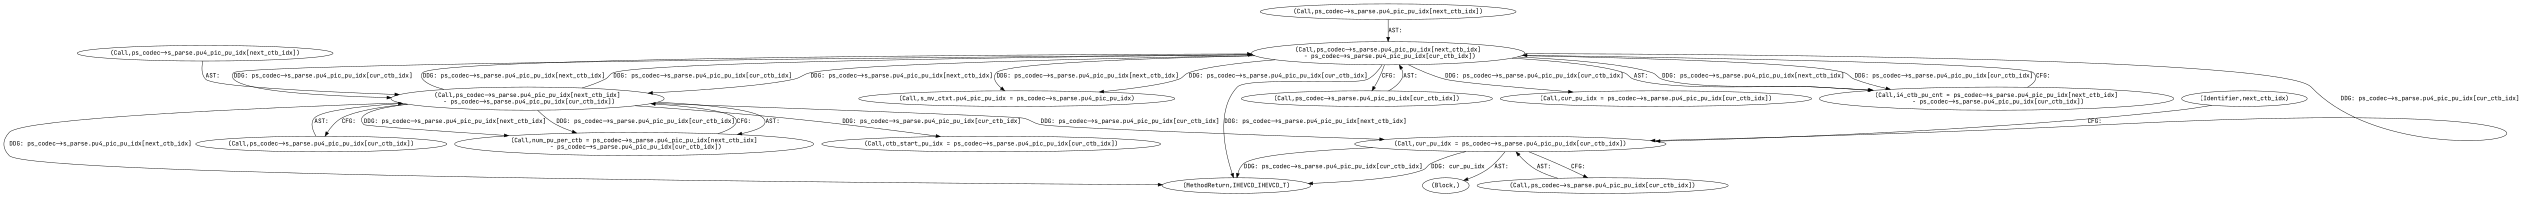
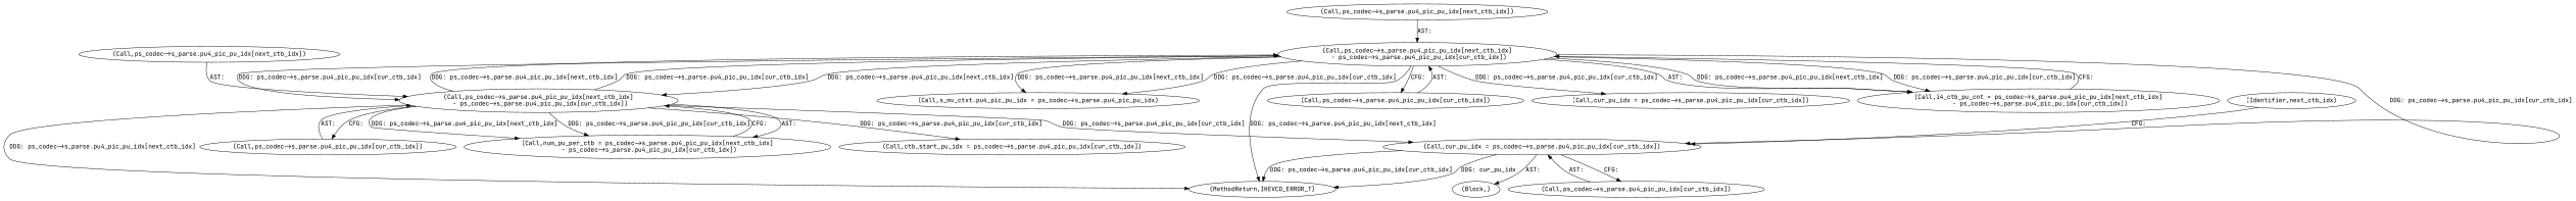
  digraph {
    fontname="JetBrains Mono"
    node [fontname="JetBrains Mono"]
    edge [fontname="JetBrains Mono"]
    n1 [label="(Call,cur_pu_idx = ps_codec->s_parse.pu4_pic_pu_idx[cur_ctb_idx])"]
    n2 [label="(Block,)"]
    n3 [label="(Call,ps_codec->s_parse.pu4_pic_pu_idx[cur_ctb_idx])"]
-   n4 [label="(MethodReturn,IHEVCD_IHEVCD_T)"]
+   n4 [label="(MethodReturn,IHEVCD_ERROR_T)"]
    n5 [label="(Call,ps_codec->s_parse.pu4_pic_pu_idx[next_ctb_idx]\n - ps_codec->s_parse.pu4_pic_pu_idx[cur_ctb_idx])"]
    n6 [label="(Call,ps_codec->s_parse.pu4_pic_pu_idx[next_ctb_idx]\n - ps_codec->s_parse.pu4_pic_pu_idx[cur_ctb_idx])"]
    n7 [label="(Call,s_mv_ctxt.pu4_pic_pu_idx = ps_codec->s_parse.pu4_pic_pu_idx)"]
    n8 [label="(Call,ps_codec->s_parse.pu4_pic_pu_idx[cur_ctb_idx])"]
    n9 [label="(Call,cur_pu_idx = ps_codec->s_parse.pu4_pic_pu_idx[cur_ctb_idx])"]
    n10 [label="(Call,i4_ctb_pu_cnt = ps_codec->s_parse.pu4_pic_pu_idx[next_ctb_idx]\n - ps_codec->s_parse.pu4_pic_pu_idx[cur_ctb_idx])"]
    n11 [label="(Call,ps_codec->s_parse.pu4_pic_pu_idx[cur_ctb_idx])"]
    n12 [label="(Call,ctb_start_pu_idx = ps_codec->s_parse.pu4_pic_pu_idx[cur_ctb_idx])"]
    n13 [label="(Call,num_pu_per_ctb = ps_codec->s_parse.pu4_pic_pu_idx[next_ctb_idx]\n - ps_codec->s_parse.pu4_pic_pu_idx[cur_ctb_idx])"]
    n14 [label="(Identifier,next_ctb_idx)"]
    n15 [label="(Call,ps_codec->s_parse.pu4_pic_pu_idx[next_ctb_idx])"]
    n16 [label="(Call,ps_codec->s_parse.pu4_pic_pu_idx[next_ctb_idx])"]
    n1 -> n2 [label="AST: "]
    n1 -> n3 [label="CFG: "]
    n1 -> n4 [label="DDG: ps_codec->s_parse.pu4_pic_pu_idx[cur_ctb_idx]"]
    n1 -> n4 [label="DDG: cur_pu_idx"]
    n3 -> n1 [label="AST: "]
    n5 -> n1 [label="DDG: ps_codec->s_parse.pu4_pic_pu_idx[cur_ctb_idx]"]
    n5 -> n4 [label="DDG: ps_codec->s_parse.pu4_pic_pu_idx[next_ctb_idx]"]
    n5 -> n6 [label="DDG: ps_codec->s_parse.pu4_pic_pu_idx[next_ctb_idx]"]
    n5 -> n6 [label="DDG: ps_codec->s_parse.pu4_pic_pu_idx[cur_ctb_idx]"]
    n5 -> n7 [label="DDG: ps_codec->s_parse.pu4_pic_pu_idx[next_ctb_idx]"]
    n5 -> n7 [label="DDG: ps_codec->s_parse.pu4_pic_pu_idx[cur_ctb_idx]"]
    n5 -> n8 [label="CFG: "]
    n5 -> n9 [label="DDG: ps_codec->s_parse.pu4_pic_pu_idx[cur_ctb_idx]"]
    n5 -> n10 [label="AST: "]
    n5 -> n10 [label="DDG: ps_codec->s_parse.pu4_pic_pu_idx[next_ctb_idx]"]
    n5 -> n10 [label="DDG: ps_codec->s_parse.pu4_pic_pu_idx[cur_ctb_idx]"]
    n6 -> n1 [label="DDG: ps_codec->s_parse.pu4_pic_pu_idx[cur_ctb_idx]"]
    n6 -> n4 [label="DDG: ps_codec->s_parse.pu4_pic_pu_idx[next_ctb_idx]"]
    n6 -> n5 [label="DDG: ps_codec->s_parse.pu4_pic_pu_idx[next_ctb_idx]"]
    n6 -> n5 [label="DDG: ps_codec->s_parse.pu4_pic_pu_idx[cur_ctb_idx]"]
    n6 -> n11 [label="CFG: "]
    n6 -> n12 [label="DDG: ps_codec->s_parse.pu4_pic_pu_idx[cur_ctb_idx]"]
    n6 -> n13 [label="AST: "]
    n6 -> n13 [label="DDG: ps_codec->s_parse.pu4_pic_pu_idx[next_ctb_idx]"]
    n6 -> n13 [label="DDG: ps_codec->s_parse.pu4_pic_pu_idx[cur_ctb_idx]"]
    n8 -> n5 [label="AST: "]
    n10 -> n5 [label="CFG: "]
    n11 -> n6 [label="AST: "]
    n13 -> n6 [label="CFG: "]
    n14 -> n1 [label="CFG: "]
    n15 -> n6 [label="AST: "]
    n16 -> n5 [label="AST: "]
  }
